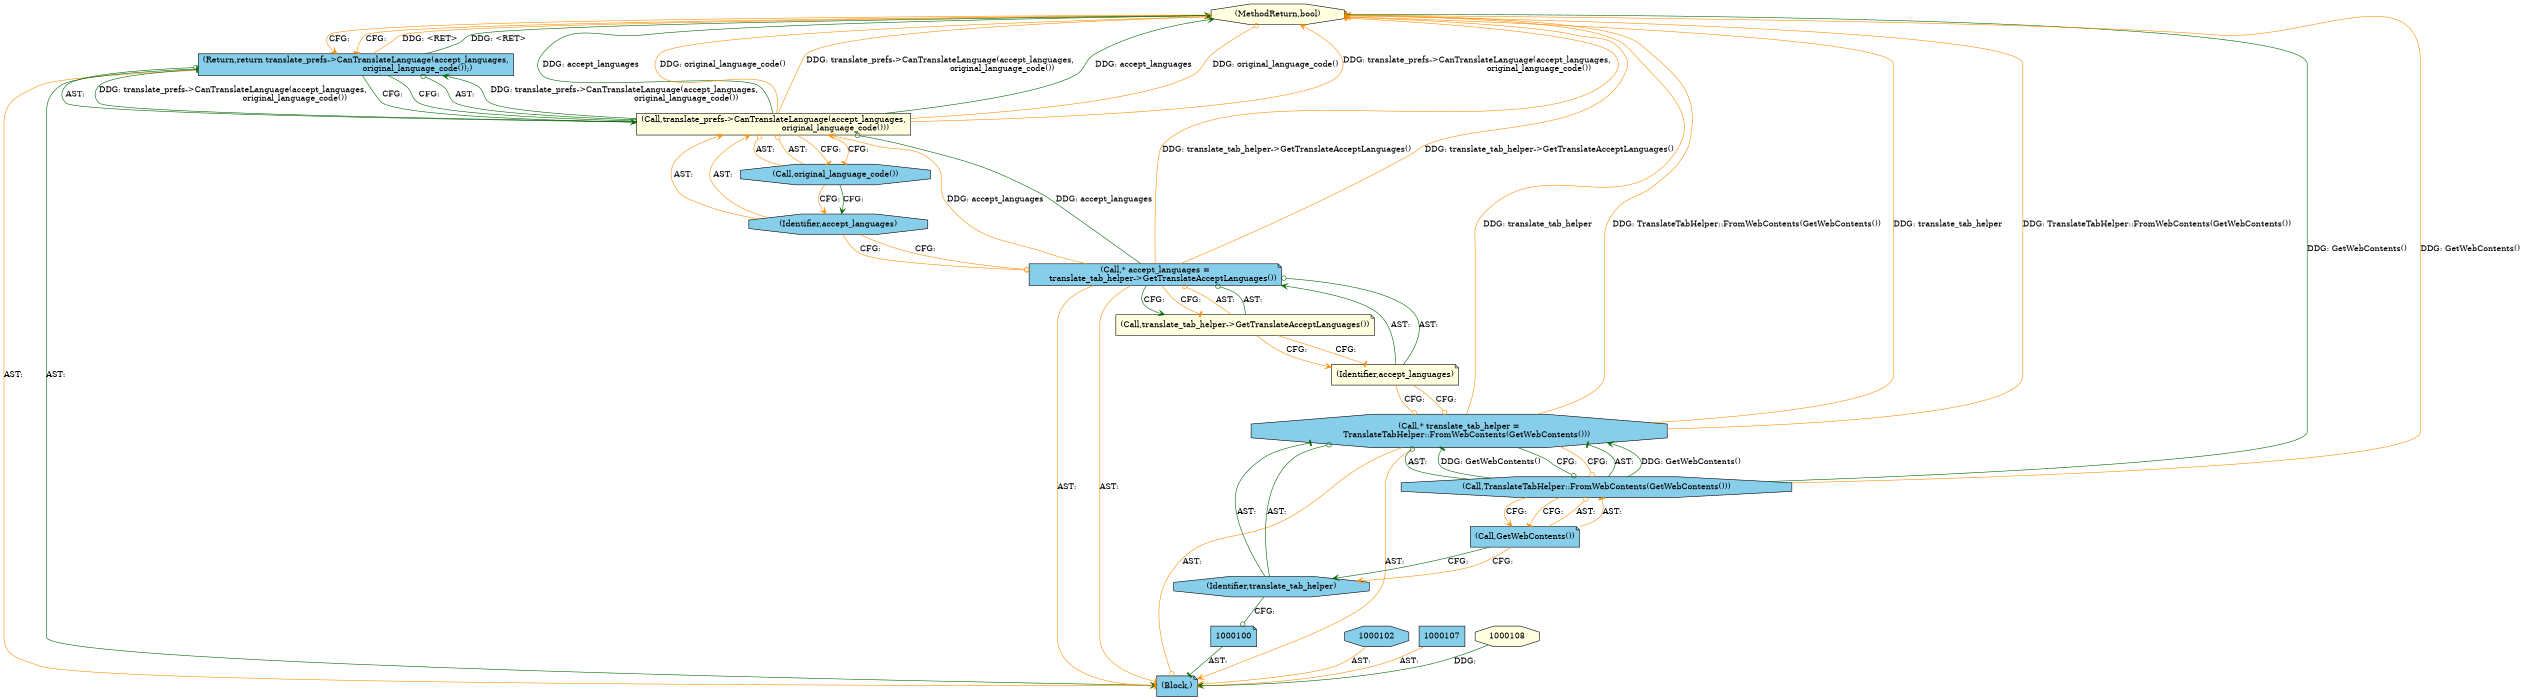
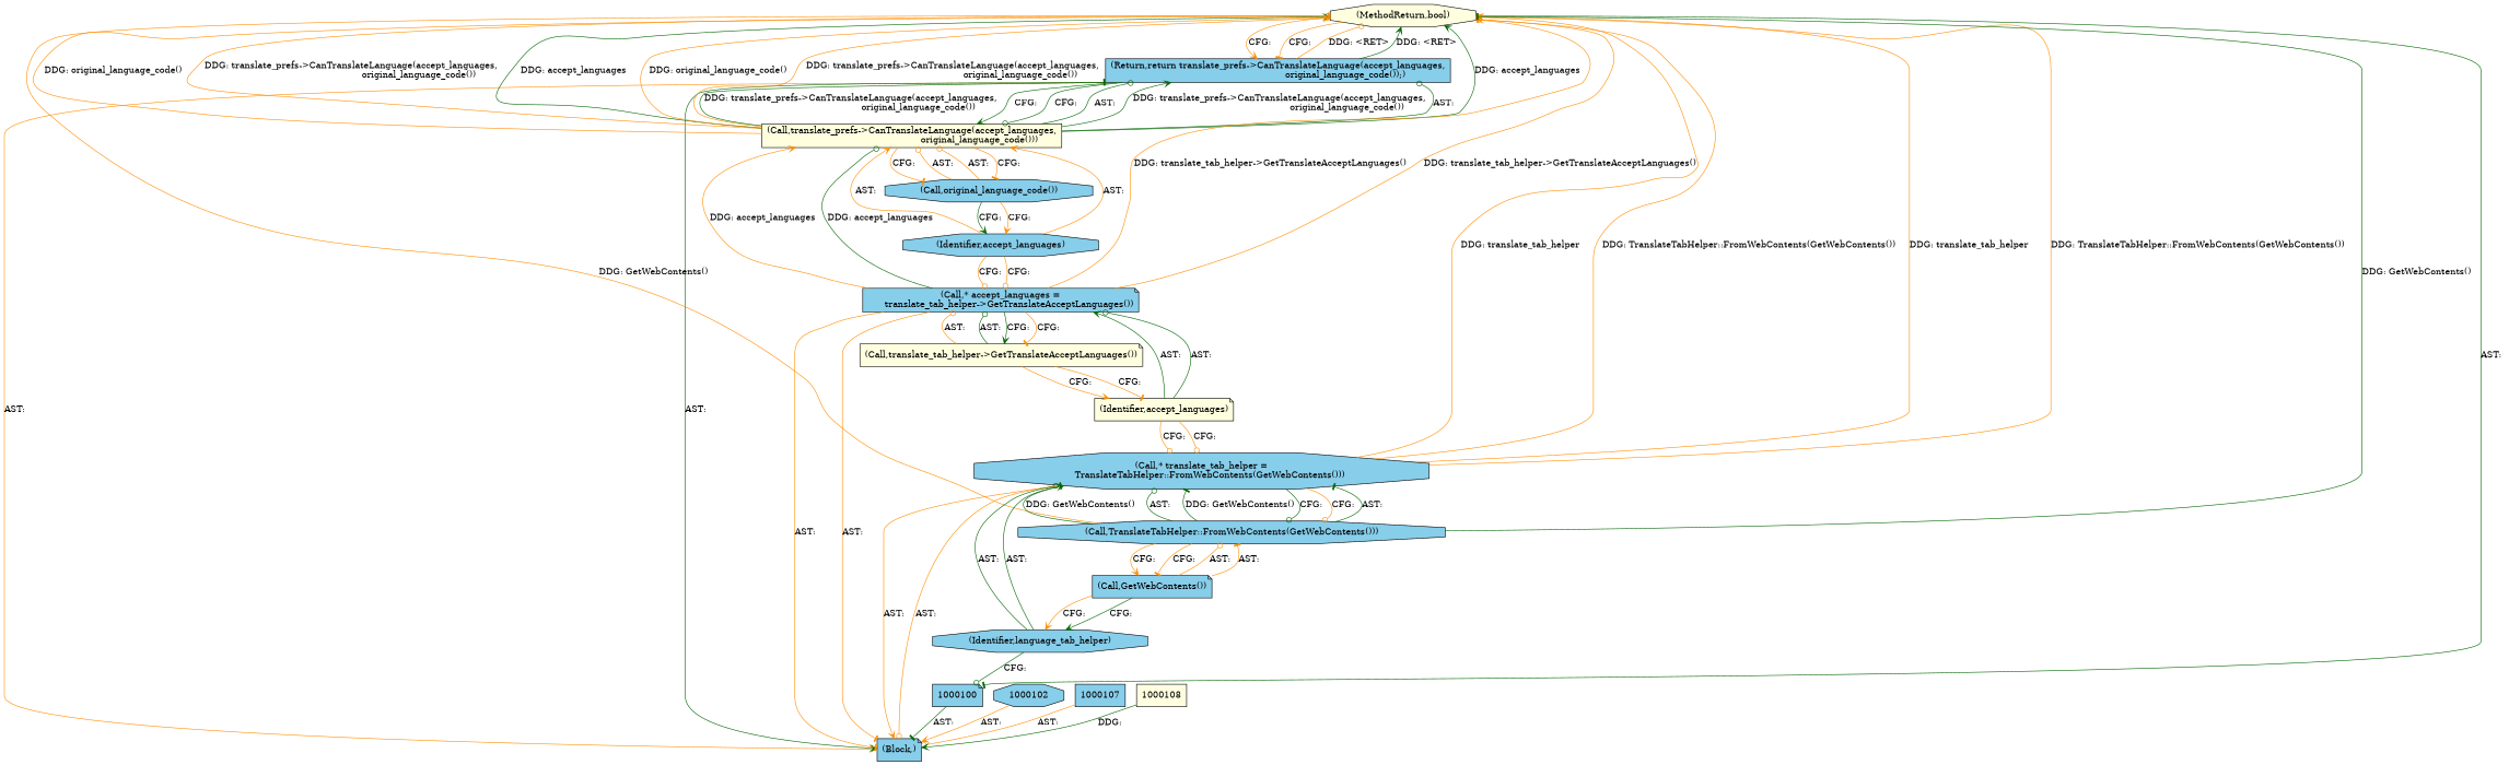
  digraph {
    node [fillcolor=skyblue shape=octagon style=filled]
    edge [arrowhead=vee color=darkorange]
    n1 [fillcolor=lightyellow label="(MethodReturn,bool)"]
    n2 [label="(Return,return translate_prefs->CanTranslateLanguage(accept_languages,\n                                                original_language_code());)" shape=box]
    1000100 [shape=note]
    n4 [label="(Block,)" shape=note]
    n5 [fillcolor=lightyellow label="(Call,translate_prefs->CanTranslateLanguage(accept_languages,\n                                                original_language_code()))" shape=box]
    n6 [label="(Call,original_language_code())"]
    n7 [label="(Identifier,accept_languages)"]
    n8 [label="(Call,* accept_languages =\n      translate_tab_helper->GetTranslateAcceptLanguages())" shape=note]
    n9 [label="(Call,* translate_tab_helper =\n      TranslateTabHelper::FromWebContents(GetWebContents()))"]
    n10 [label="(Call,TranslateTabHelper::FromWebContents(GetWebContents()))"]
    n11 [label="(Call,GetWebContents())" shape=note]
-   n12 [label="(Identifier,translate_tab_helper)"]
+   n12 [label="(Identifier,language_tab_helper)"]
    n13 [fillcolor=lightyellow label="(Call,translate_tab_helper->GetTranslateAcceptLanguages())" shape=note]
    n14 [fillcolor=lightyellow label="(Identifier,accept_languages)" shape=note]
    1000102
    1000107 [shape=box]
-   1000108 [fillcolor=lightyellow]
+   1000108 [fillcolor=lightyellow shape=box]
    n1 -> n2 [label="CFG: "]
    n1 -> n2 [arrowhead=tee label="CFG: "]
+   n1 -> 1000100 [arrowhead=tee color=darkgreen label="AST: "]
    n2 -> n1 [arrowhead=odot label="DDG: <RET>"]
    n2 -> n1 [color=darkgreen label="DDG: <RET>"]
    n2 -> n4 [label="AST: "]
    n2 -> n4 [color=darkgreen label="AST: "]
    n2 -> n5 [color=darkgreen label="CFG: "]
    n2 -> n5 [arrowhead=odot color=darkgreen label="CFG: "]
    1000100 -> n4 [arrowhead=tee color=darkgreen label="AST: "]
    n5 -> n1 [color=darkgreen label="DDG: accept_languages"]
    n5 -> n1 [arrowhead=odot label="DDG: original_language_code()"]
    n5 -> n1 [arrowhead=odot label="DDG: translate_prefs->CanTranslateLanguage(accept_languages,\n                                                original_language_code())"]
    n5 -> n1 [color=darkgreen label="DDG: accept_languages"]
    n5 -> n1 [arrowhead=odot label="DDG: original_language_code()"]
    n5 -> n1 [label="DDG: translate_prefs->CanTranslateLanguage(accept_languages,\n                                                original_language_code())"]
    n5 -> n2 [arrowhead=odot color=darkgreen label="AST: "]
    n5 -> n2 [color=darkgreen label="DDG: translate_prefs->CanTranslateLanguage(accept_languages,\n                                                original_language_code())"]
    n5 -> n2 [arrowhead=odot color=darkgreen label="AST: "]
    n5 -> n2 [arrowhead=tee color=darkgreen label="DDG: translate_prefs->CanTranslateLanguage(accept_languages,\n                                                original_language_code())"]
    n5 -> n6 [arrowhead=tee label="CFG: "]
    n5 -> n6 [arrowhead=tee label="CFG: "]
    n6 -> n5 [arrowhead=odot label="AST: "]
    n6 -> n5 [arrowhead=odot label="AST: "]
    n6 -> n7 [label="CFG: "]
    n6 -> n7 [color=darkgreen label="CFG: "]
    n7 -> n5 [label="AST: "]
    n7 -> n5 [label="AST: "]
    n7 -> n8 [arrowhead=odot label="CFG: "]
    n7 -> n8 [arrowhead=odot label="CFG: "]
    n8 -> n1 [arrowhead=tee label="DDG: translate_tab_helper->GetTranslateAcceptLanguages()"]
    n8 -> n1 [arrowhead=odot label="DDG: translate_tab_helper->GetTranslateAcceptLanguages()"]
    n8 -> n4 [arrowhead=tee label="AST: "]
    n8 -> n4 [arrowhead=tee label="AST: "]
    n8 -> n5 [label="DDG: accept_languages"]
    n8 -> n5 [arrowhead=odot color=darkgreen label="DDG: accept_languages"]
    n8 -> n13 [color=darkgreen label="CFG: "]
    n8 -> n13 [arrowhead=tee label="CFG: "]
    n9 -> n1 [label="DDG: translate_tab_helper"]
    n9 -> n1 [label="DDG: TranslateTabHelper::FromWebContents(GetWebContents())"]
    n9 -> n1 [label="DDG: translate_tab_helper"]
    n9 -> n1 [arrowhead=odot label="DDG: TranslateTabHelper::FromWebContents(GetWebContents())"]
    n9 -> n4 [arrowhead=odot label="AST: "]
    n9 -> n4 [label="AST: "]
    n9 -> n10 [arrowhead=odot color=darkgreen label="CFG: "]
    n9 -> n10 [arrowhead=odot label="CFG: "]
    n10 -> n1 [arrowhead=tee color=darkgreen label="DDG: GetWebContents()"]
    n10 -> n1 [arrowhead=tee label="DDG: GetWebContents()"]
    n10 -> n9 [arrowhead=tee color=darkgreen label="AST: "]
    n10 -> n9 [color=darkgreen label="DDG: GetWebContents()"]
    n10 -> n9 [arrowhead=odot color=darkgreen label="AST: "]
    n10 -> n9 [arrowhead=tee color=darkgreen label="DDG: GetWebContents()"]
    n10 -> n11 [label="CFG: "]
    n10 -> n11 [arrowhead=tee label="CFG: "]
    n11 -> n10 [arrowhead=odot label="AST: "]
    n11 -> n10 [arrowhead=tee label="AST: "]
    n11 -> n12 [color=darkgreen label="CFG: "]
    n11 -> n12 [label="CFG: "]
    n12 -> 1000100 [arrowhead=odot color=darkgreen label="CFG: "]
    n12 -> n9 [arrowhead=tee color=darkgreen label="AST: "]
    n12 -> n9 [arrowhead=odot color=darkgreen label="AST: "]
    n13 -> n8 [arrowhead=odot label="AST: "]
    n13 -> n8 [arrowhead=odot color=darkgreen label="AST: "]
    n13 -> n14 [label="CFG: "]
    n13 -> n14 [arrowhead=tee label="CFG: "]
    n14 -> n8 [color=darkgreen label="AST: "]
    n14 -> n8 [arrowhead=odot color=darkgreen label="AST: "]
    n14 -> n9 [arrowhead=odot label="CFG: "]
    n14 -> n9 [arrowhead=odot label="CFG: "]
    1000102 -> n4 [label="AST: "]
    1000107 -> n4 [arrowhead=odot label="AST: "]
    1000108 -> n4 [color=darkgreen label="DDG: "]
  }
